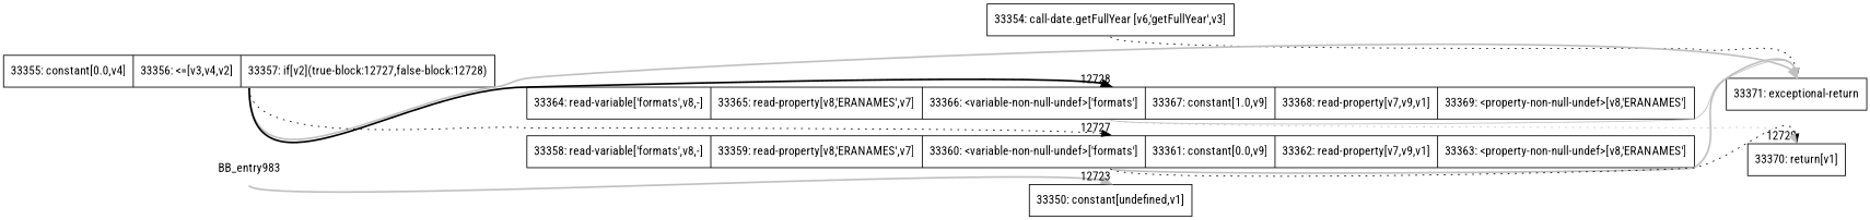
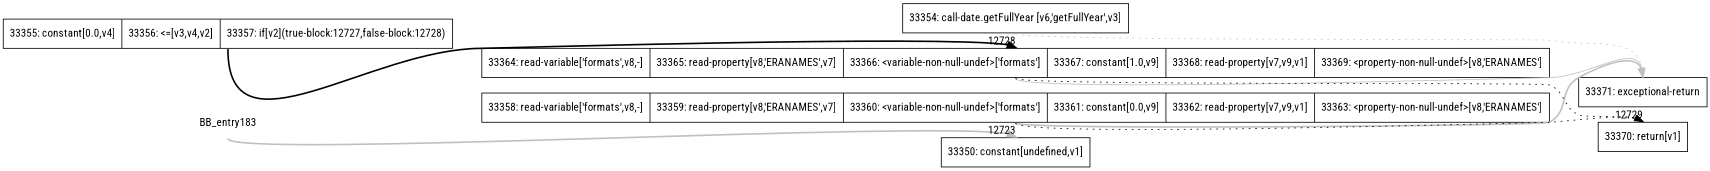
  digraph {
    fontname="Roboto Condensed"
    rankdir=LR
    node [fontname="Roboto Condensed" shape=record]
    edge [color=gray fontname="Roboto Condensed" headport=n style=bold tailport=s]
-   BB_entry983 [shape=none]
+   BB_entry983 [shape=none label=BB_entry183]
    n2 [label="{33350: constant[undefined,v1]}"]
    n3 [label="{33354: call-date.getFullYear [v6,'getFullYear',v3]}"]
    n4 [label="{33371: exceptional-return}"]
    n5 [label="{33355: constant[0.0,v4]|33356: \<=[v3,v4,v2]|33357: if[v2](true-block:12727,false-block:12728)}"]
    n6 [label="{33358: read-variable['formats',v8,-]|33359: read-property[v8,'ERANAMES',v7]|33360: \<variable-non-null-undef\>['formats']|33361: constant[0.0,v9]|33362: read-property[v7,v9,v1]|33363: \<property-non-null-undef\>[v8,'ERANAMES']}"]
    n7 [label="{33364: read-variable['formats',v8,-]|33365: read-property[v8,'ERANAMES',v7]|33366: \<variable-non-null-undef\>['formats']|33367: constant[1.0,v9]|33368: read-property[v7,v9,v1]|33369: \<property-non-null-undef\>[v8,'ERANAMES']}"]
    n8 [label="{33370: return[v1]}"]
    BB_entry983 -> n2 [headlabel="    12723"]
-   n3 -> n4 [color=black style=dotted]
-   n5 -> n4
-   n5 -> n6 [headlabel="      12727" style=dotted color=""]
+   n3 -> n4 [style=dotted]
    n5 -> n7 [headlabel="      12728" color=""]
    n6 -> n4
    n6 -> n8 [headlabel="      12729" style=dotted color=""]
    n7 -> n4 [style=solid]
-   n7 -> n8 [style=dotted]
+   n7 -> n8 [style=dotted color=""]
  }
